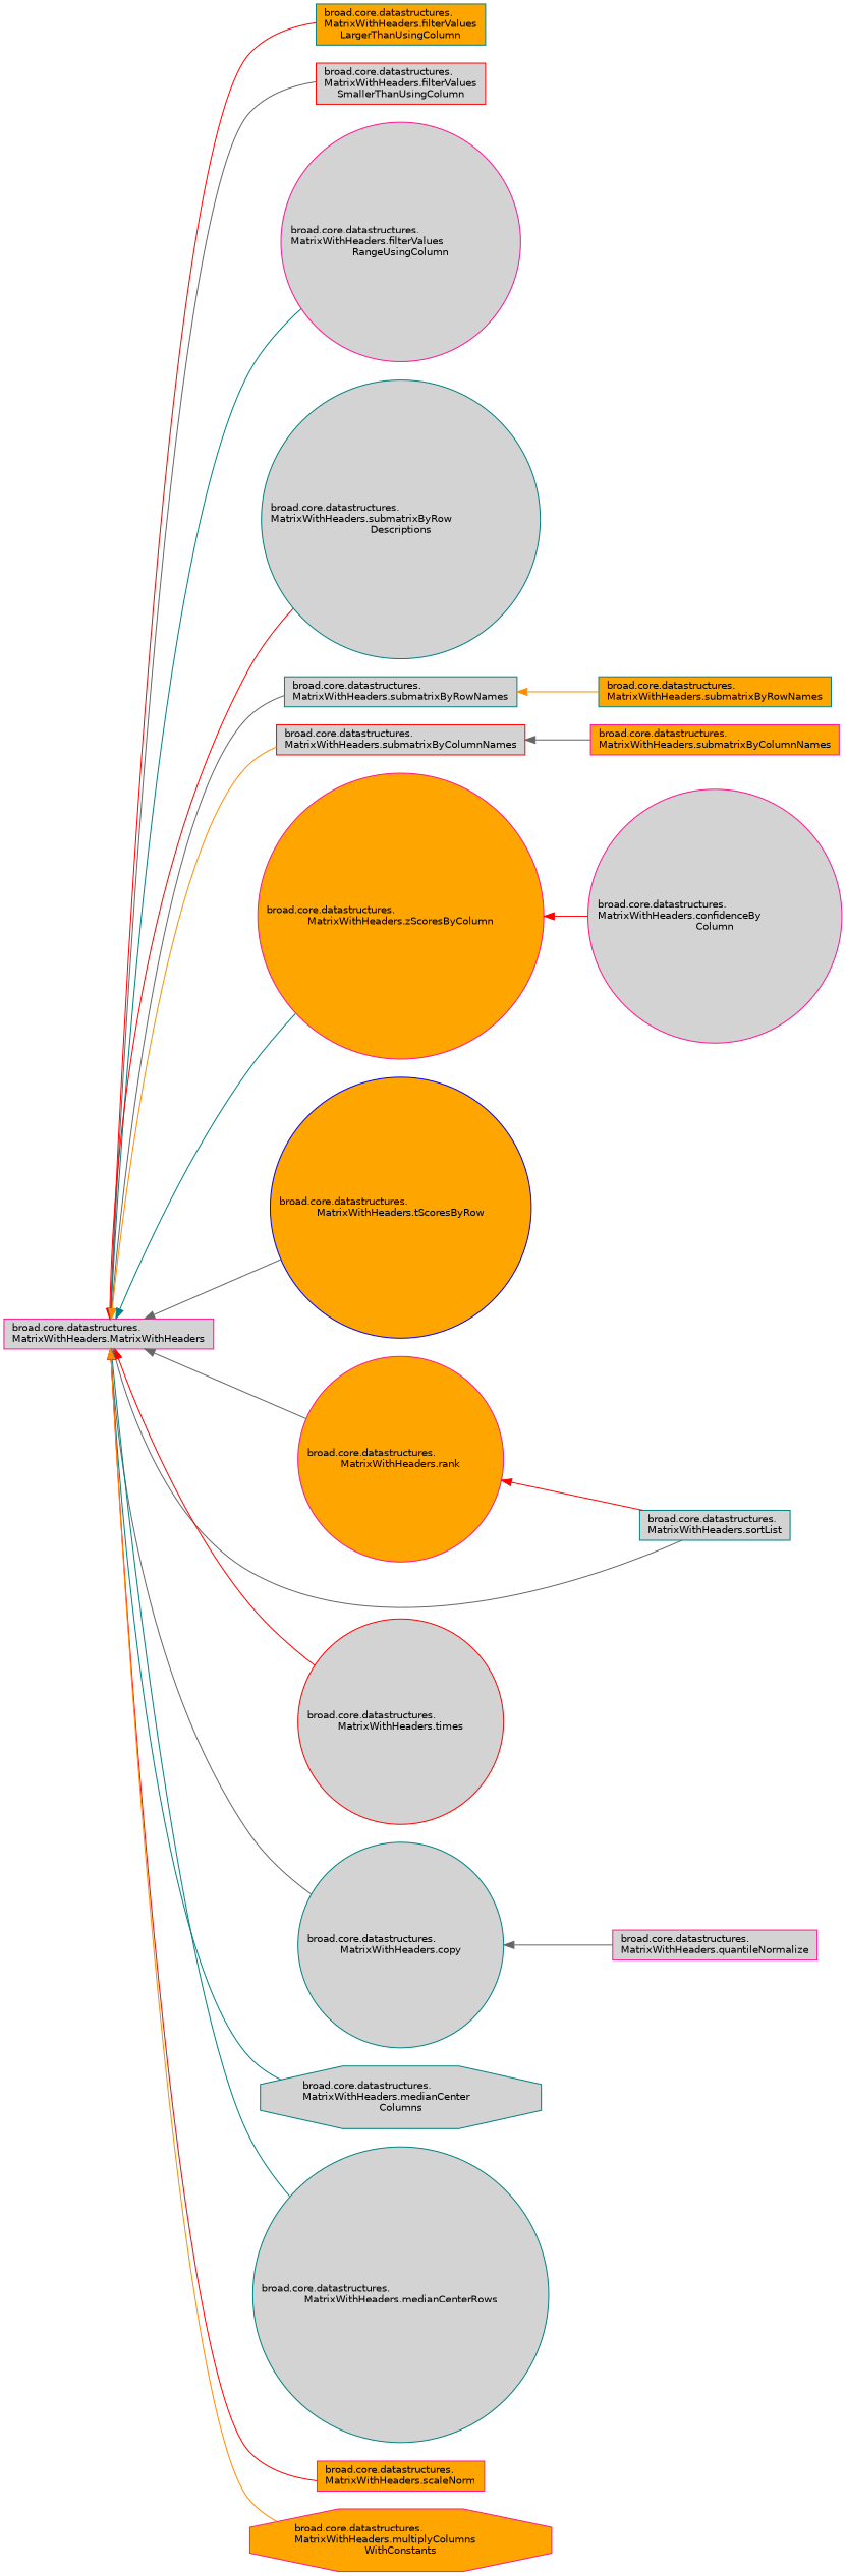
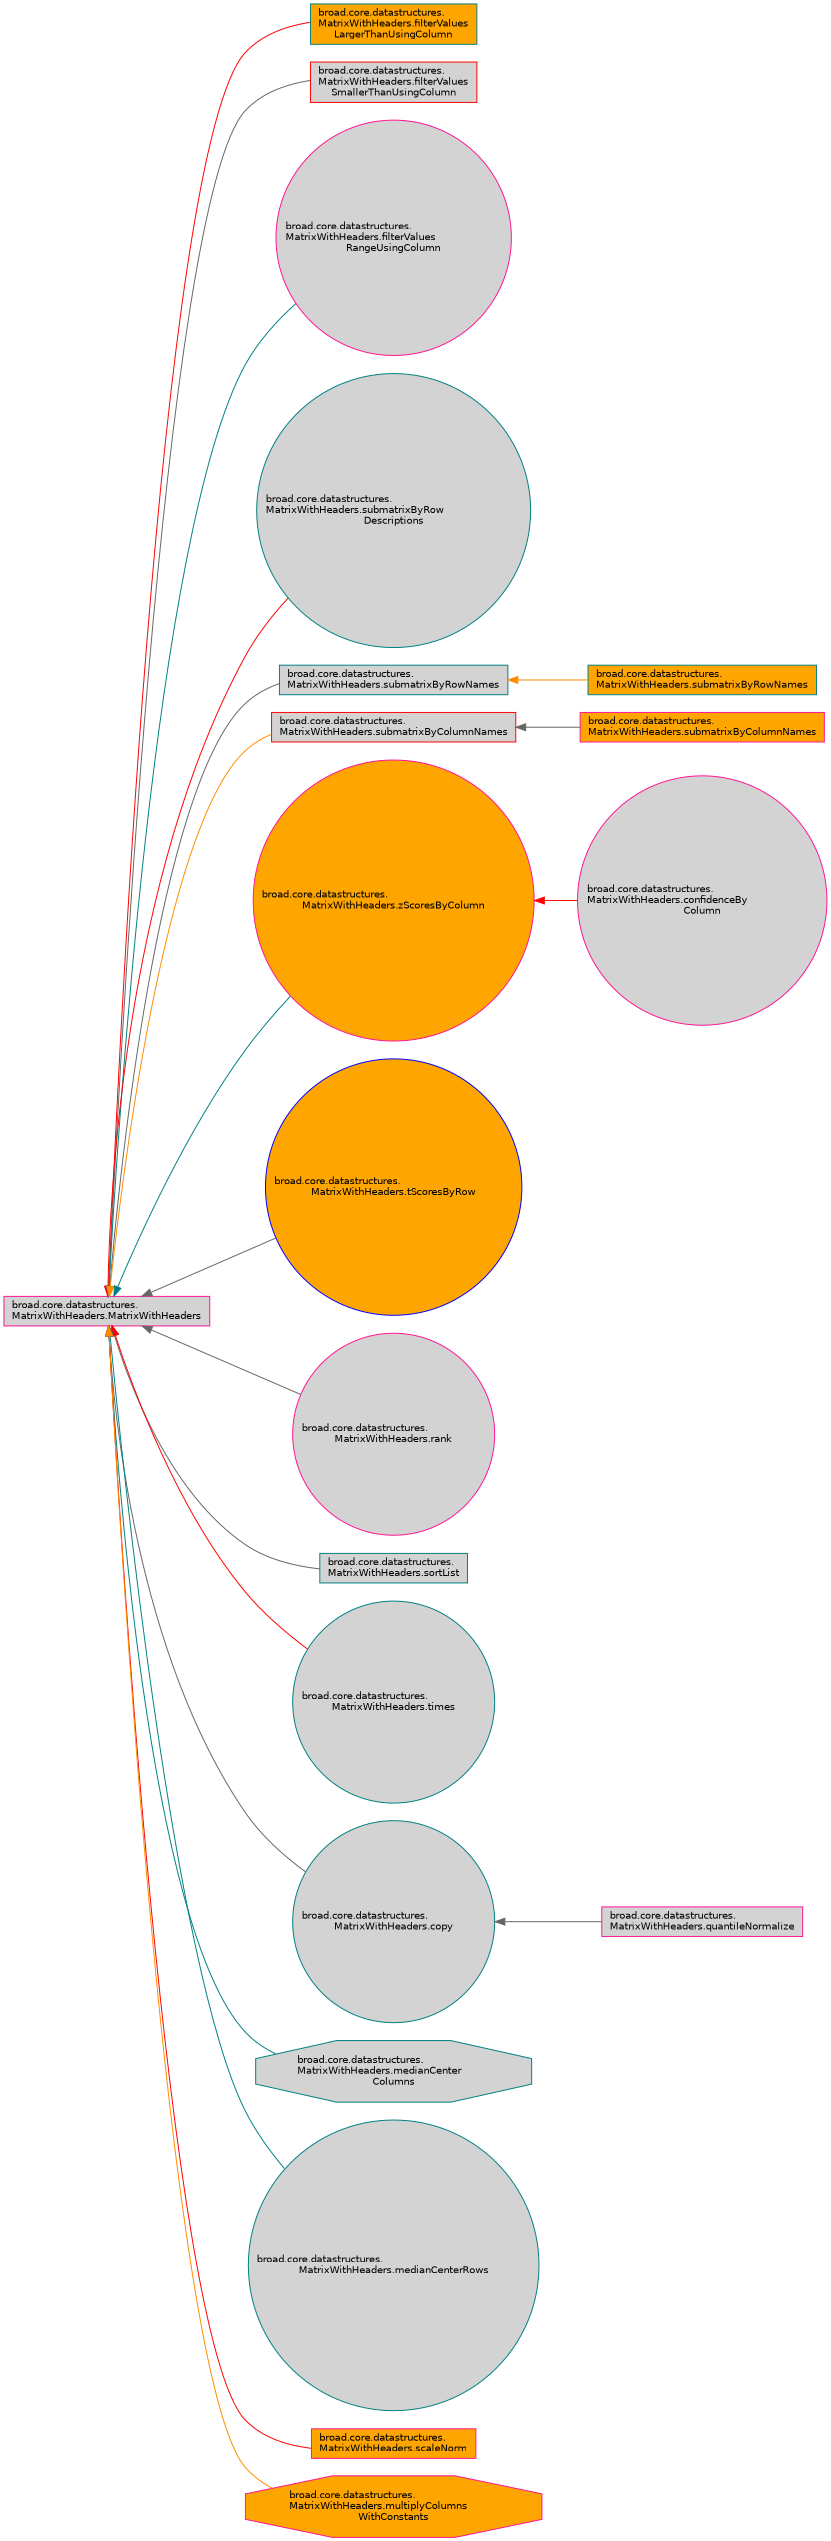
  digraph {
    rankdir=LR
    node [color=deeppink fillcolor=lightgrey fontname=Helvetica fontsize=10 shape=box style=filled]
    edge [color=gray40 dir=back fontname=Helvetica fontsize=10 labelfontname=Helvetica labelfontsize=10 style=solid]
    n1 [fontcolor=black height=0.2 label="broad.core.datastructures.\lMatrixWithHeaders.MatrixWithHeaders" width=0.4]
    n2 [color=teal fillcolor=orange height=0.2 label="broad.core.datastructures.\lMatrixWithHeaders.filterValues\lLargerThanUsingColumn" width=0.4]
    n3 [color=red height=0.2 label="broad.core.datastructures.\lMatrixWithHeaders.filterValues\lSmallerThanUsingColumn" width=0.4]
    n4 [height=0.2 label="broad.core.datastructures.\lMatrixWithHeaders.filterValues\lRangeUsingColumn" shape=circle width=0.4]
    n5 [color=teal height=0.2 label="broad.core.datastructures.\lMatrixWithHeaders.submatrixByRow\lDescriptions" shape=circle width=0.4]
    n6 [color=teal height=0.2 label="broad.core.datastructures.\lMatrixWithHeaders.submatrixByRowNames" width=0.4]
    n7 [color=red height=0.2 label="broad.core.datastructures.\lMatrixWithHeaders.submatrixByColumnNames" width=0.4]
    n8 [fillcolor=orange height=0.2 label="broad.core.datastructures.\lMatrixWithHeaders.zScoresByColumn" shape=circle width=0.4]
    n9 [color=blue fillcolor=orange height=0.2 label="broad.core.datastructures.\lMatrixWithHeaders.tScoresByRow" shape=circle width=0.4]
-   n10 [fillcolor=orange height=0.2 label="broad.core.datastructures.\lMatrixWithHeaders.rank" shape=circle width=0.4]
+   n10 [height=0.2 label="broad.core.datastructures.\lMatrixWithHeaders.rank" shape=circle width=0.4]
    n11 [color=teal height=0.2 label="broad.core.datastructures.\lMatrixWithHeaders.sortList" width=0.4]
-   n12 [color=red height=0.2 label="broad.core.datastructures.\lMatrixWithHeaders.times" shape=circle width=0.4]
+   n12 [color=teal height=0.2 label="broad.core.datastructures.\lMatrixWithHeaders.times" shape=circle width=0.4]
    n13 [color=teal height=0.2 label="broad.core.datastructures.\lMatrixWithHeaders.copy" shape=circle width=0.4]
    n14 [color=teal height=0.2 label="broad.core.datastructures.\lMatrixWithHeaders.medianCenter\lColumns" shape=octagon width=0.4]
    n15 [color=teal height=0.2 label="broad.core.datastructures.\lMatrixWithHeaders.medianCenterRows" shape=circle width=0.4]
    n16 [fillcolor=orange height=0.2 label="broad.core.datastructures.\lMatrixWithHeaders.scaleNorm" width=0.4]
    n17 [fillcolor=orange height=0.2 label="broad.core.datastructures.\lMatrixWithHeaders.multiplyColumns\lWithConstants" shape=octagon width=0.4]
    n18 [color=teal fillcolor=orange height=0.2 label="broad.core.datastructures.\lMatrixWithHeaders.submatrixByRowNames" width=0.4]
    n19 [fillcolor=orange height=0.2 label="broad.core.datastructures.\lMatrixWithHeaders.submatrixByColumnNames" width=0.4]
    n20 [height=0.2 label="broad.core.datastructures.\lMatrixWithHeaders.confidenceBy\lColumn" shape=circle width=0.4]
    n21 [height=0.2 label="broad.core.datastructures.\lMatrixWithHeaders.quantileNormalize" width=0.4]
    n1 -> n2 [color=red]
    n1 -> n3
    n1 -> n4 [color=teal]
    n1 -> n5 [color=red]
    n1 -> n6
    n1 -> n7 [color=darkorange]
    n1 -> n8 [color=teal]
    n1 -> n9
    n1 -> n10
    n1 -> n11
    n1 -> n12 [color=red]
    n1 -> n13
    n1 -> n14 [color=teal]
    n1 -> n15 [color=teal]
    n1 -> n16 [color=red]
    n1 -> n17 [color=darkorange]
    n6 -> n18 [color=darkorange]
    n7 -> n19
    n8 -> n20 [color=red]
-   n10 -> n11 [color=red]
    n13 -> n21
  }
